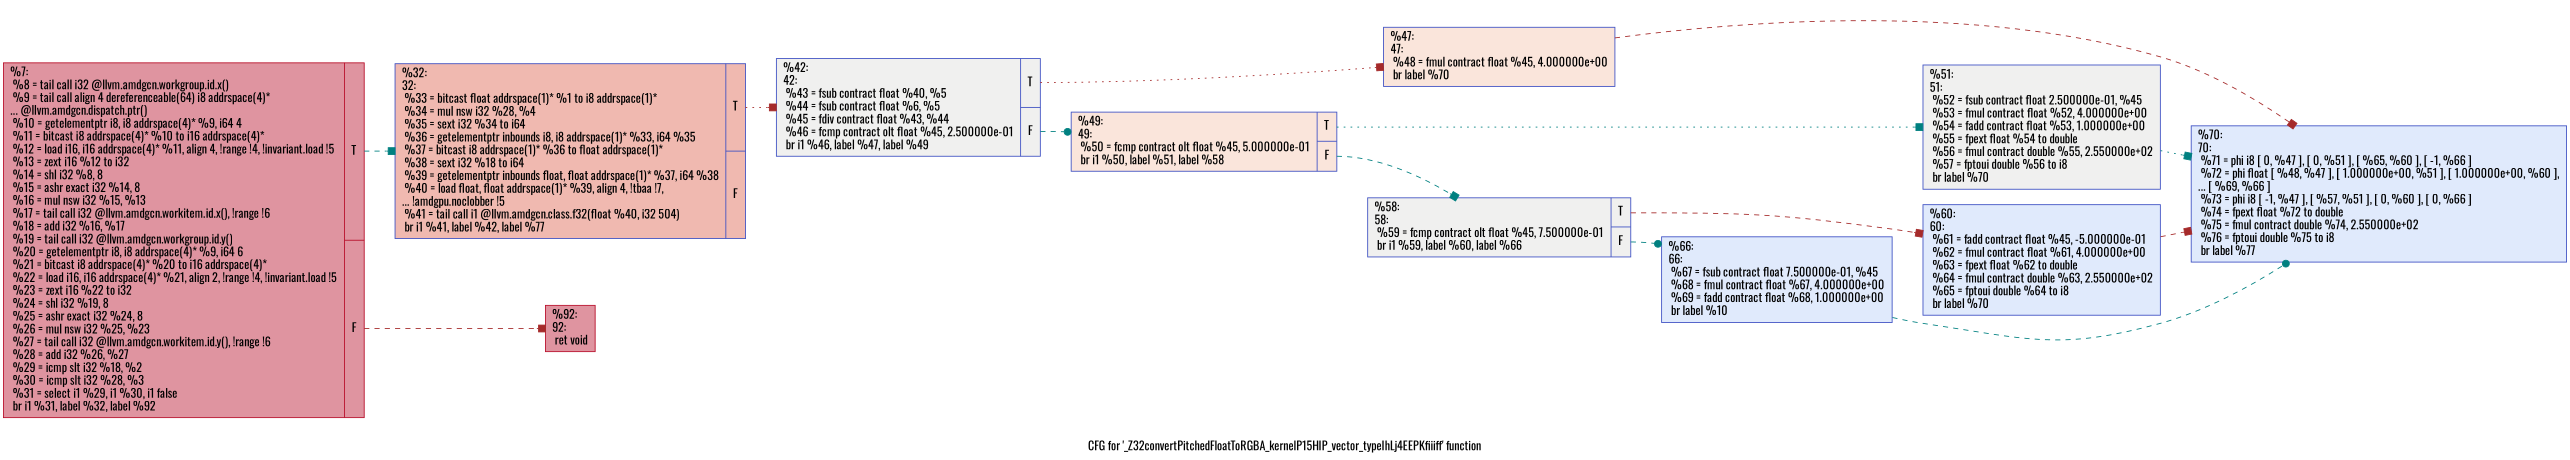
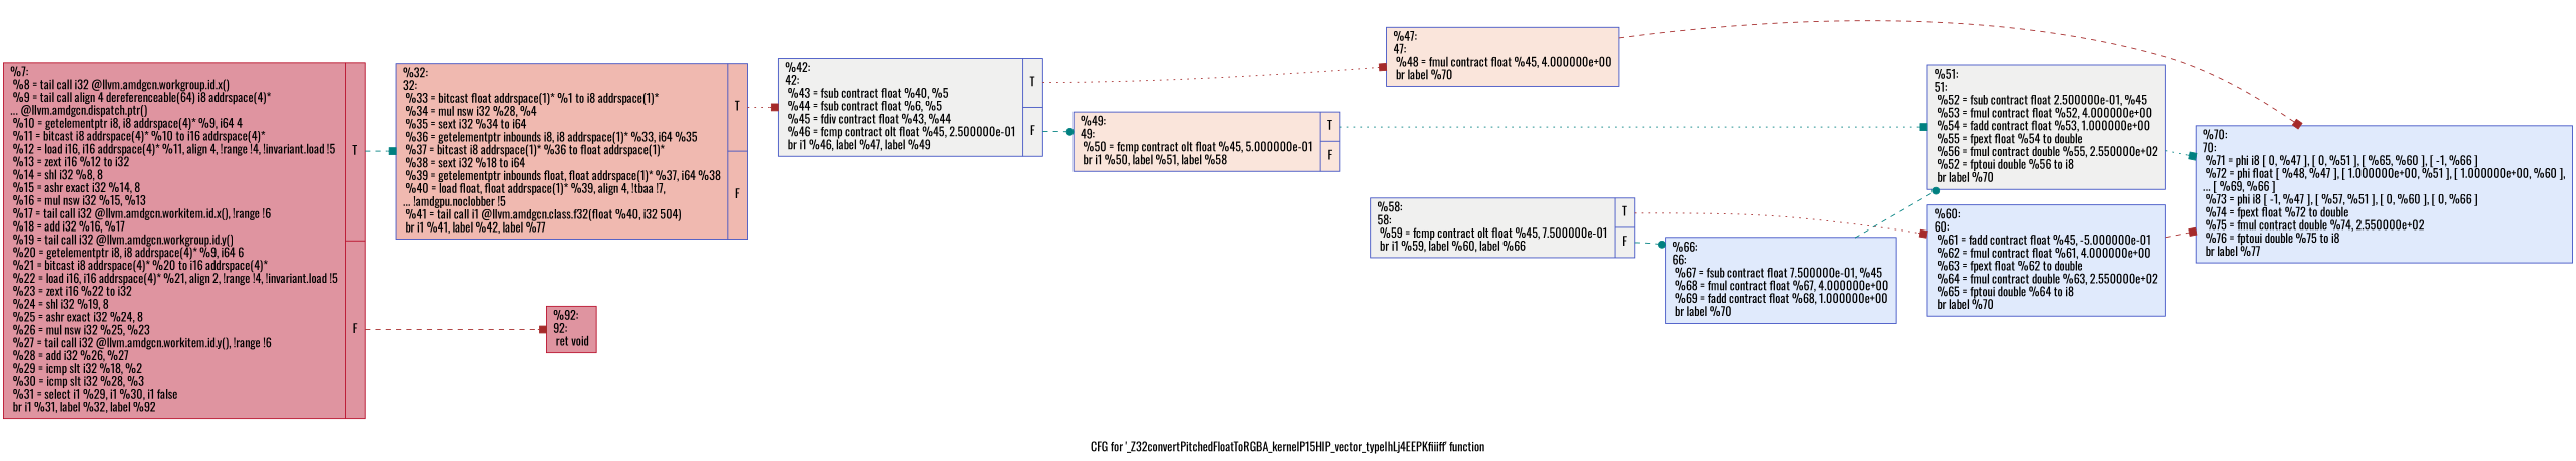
  digraph {
    fontname=Oswald
    label="CFG for '_Z32convertPitchedFloatToRGBA_kernelP15HIP_vector_typeIhLj4EEPKfiiiff' function"
    rankdir=LR
    node [color="#3d50c3ff" fillcolor="#dedcdb70" fontname=Oswald shape=record style=filled]
    edge [arrowhead=box color=teal fontname=Oswald style=dashed tailport=s0]
    n1 [color="#b70d28ff" fillcolor="#b70d2870" label="{%7:\l  %8 = tail call i32 @llvm.amdgcn.workgroup.id.x()\l  %9 = tail call align 4 dereferenceable(64) i8 addrspace(4)*\l... @llvm.amdgcn.dispatch.ptr()\l  %10 = getelementptr i8, i8 addrspace(4)* %9, i64 4\l  %11 = bitcast i8 addrspace(4)* %10 to i16 addrspace(4)*\l  %12 = load i16, i16 addrspace(4)* %11, align 4, !range !4, !invariant.load !5\l  %13 = zext i16 %12 to i32\l  %14 = shl i32 %8, 8\l  %15 = ashr exact i32 %14, 8\l  %16 = mul nsw i32 %15, %13\l  %17 = tail call i32 @llvm.amdgcn.workitem.id.x(), !range !6\l  %18 = add i32 %16, %17\l  %19 = tail call i32 @llvm.amdgcn.workgroup.id.y()\l  %20 = getelementptr i8, i8 addrspace(4)* %9, i64 6\l  %21 = bitcast i8 addrspace(4)* %20 to i16 addrspace(4)*\l  %22 = load i16, i16 addrspace(4)* %21, align 2, !range !4, !invariant.load !5\l  %23 = zext i16 %22 to i32\l  %24 = shl i32 %19, 8\l  %25 = ashr exact i32 %24, 8\l  %26 = mul nsw i32 %25, %23\l  %27 = tail call i32 @llvm.amdgcn.workitem.id.y(), !range !6\l  %28 = add i32 %26, %27\l  %29 = icmp slt i32 %18, %2\l  %30 = icmp slt i32 %28, %3\l  %31 = select i1 %29, i1 %30, i1 false\l  br i1 %31, label %32, label %92\l|{<s0>T|<s1>F}}"]
    n2 [fillcolor="#de614d70" label="{%32:\l32:                                               \l  %33 = bitcast float addrspace(1)* %1 to i8 addrspace(1)*\l  %34 = mul nsw i32 %28, %4\l  %35 = sext i32 %34 to i64\l  %36 = getelementptr inbounds i8, i8 addrspace(1)* %33, i64 %35\l  %37 = bitcast i8 addrspace(1)* %36 to float addrspace(1)*\l  %38 = sext i32 %18 to i64\l  %39 = getelementptr inbounds float, float addrspace(1)* %37, i64 %38\l  %40 = load float, float addrspace(1)* %39, align 4, !tbaa !7,\l... !amdgpu.noclobber !5\l  %41 = tail call i1 @llvm.amdgcn.class.f32(float %40, i32 504)\l  br i1 %41, label %42, label %77\l|{<s0>T|<s1>F}}"]
    n3 [color="#b70d28ff" fillcolor="#b70d2870" label="{%92:\l92:                                               \l  ret void\l}"]
    n4 [label="{%42:\l42:                                               \l  %43 = fsub contract float %40, %5\l  %44 = fsub contract float %6, %5\l  %45 = fdiv contract float %43, %44\l  %46 = fcmp contract olt float %45, 2.500000e-01\l  br i1 %46, label %47, label %49\l|{<s0>T|<s1>F}}"]
    n5 [fillcolor="#f4c5ad70" label="{%47:\l47:                                               \l  %48 = fmul contract float %45, 4.000000e+00\l  br label %70\l}"]
    n6 [fillcolor="#f4c5ad70" label="{%49:\l49:                                               \l  %50 = fcmp contract olt float %45, 5.000000e-01\l  br i1 %50, label %51, label %58\l|{<s0>T|<s1>F}}"]
    n7 [fillcolor="#b9d0f970" label="{%70:\l70:                                               \l  %71 = phi i8 [ 0, %47 ], [ 0, %51 ], [ %65, %60 ], [ -1, %66 ]\l  %72 = phi float [ %48, %47 ], [ 1.000000e+00, %51 ], [ 1.000000e+00, %60 ],\l... [ %69, %66 ]\l  %73 = phi i8 [ -1, %47 ], [ %57, %51 ], [ 0, %60 ], [ 0, %66 ]\l  %74 = fpext float %72 to double\l  %75 = fmul contract double %74, 2.550000e+02\l  %76 = fptoui double %75 to i8\l  br label %77\l}"]
-   n8 [label="{%51:\l51:                                               \l  %52 = fsub contract float 2.500000e-01, %45\l  %53 = fmul contract float %52, 4.000000e+00\l  %54 = fadd contract float %53, 1.000000e+00\l  %55 = fpext float %54 to double\l  %56 = fmul contract double %55, 2.550000e+02\l  %57 = fptoui double %56 to i8\l  br label %70\l}"]
+   n8 [label="{%51:\l51:                                               \l  %52 = fsub contract float 2.500000e-01, %45\l  %53 = fmul contract float %52, 4.000000e+00\l  %54 = fadd contract float %53, 1.000000e+00\l  %55 = fpext float %54 to double\l  %56 = fmul contract double %55, 2.550000e+02\l  %52 = fptoui double %56 to i8\l  br label %70\l}"]
    n9 [label="{%58:\l58:                                               \l  %59 = fcmp contract olt float %45, 7.500000e-01\l  br i1 %59, label %60, label %66\l|{<s0>T|<s1>F}}"]
    n10 [fillcolor="#b9d0f970" label="{%60:\l60:                                               \l  %61 = fadd contract float %45, -5.000000e-01\l  %62 = fmul contract float %61, 4.000000e+00\l  %63 = fpext float %62 to double\l  %64 = fmul contract double %63, 2.550000e+02\l  %65 = fptoui double %64 to i8\l  br label %70\l}"]
-   n11 [fillcolor="#b9d0f970" label="{%66:\l66:                                               \l  %67 = fsub contract float 7.500000e-01, %45\l  %68 = fmul contract float %67, 4.000000e+00\l  %69 = fadd contract float %68, 1.000000e+00\l  br label %10\l}"]
+   n11 [fillcolor="#b9d0f970" label="{%66:\l66:                                               \l  %67 = fsub contract float 7.500000e-01, %45\l  %68 = fmul contract float %67, 4.000000e+00\l  %69 = fadd contract float %68, 1.000000e+00\l  br label %70\l}"]
    n1 -> n2
    n1 -> n3 [color=brown tailport=s1]
    n2 -> n4 [color=brown style=dotted]
    n4 -> n5 [color=brown style=dotted]
    n4 -> n6 [arrowhead=dot tailport=s1]
    n5 -> n7 [color=brown tailport=""]
    n6 -> n8 [style=dotted]
-   n6 -> n9 [tailport=s1]
    n8 -> n7 [style=dotted tailport=""]
-   n9 -> n10 [color=brown]
+   n9 -> n10 [color=brown style=dotted]
    n9 -> n11 [arrowhead=dot tailport=s1]
    n10 -> n7 [color=brown tailport=""]
-   n11 -> n7 [arrowhead=dot tailport=""]
+   n11 -> n8 [arrowhead=dot tailport=""]
  }
